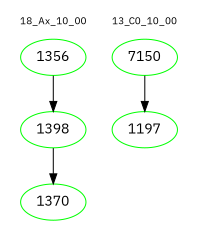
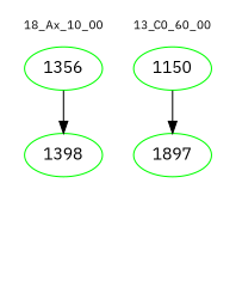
  digraph {
    fontname="IBM Plex Sans"
    node [color=green fontname="IBM Plex Sans"]
    edge [color=black fontname="IBM Plex Sans"]
    n1 [label=1356]
    n2 [label=1398]
-   n3 [label=1370]
-   n4 [label=7150]
-   n5 [label=1197]
+   n4 [label=1150]
+   n5 [label=1897]
    subgraph cluster_1 {
      color=white
      fontsize=10
      label="18_Ax_10_00"
      n1
      n2
-     n3
    }
    subgraph cluster_2 {
      color=white
      fontsize=10
-     label="13_C0_10_00"
+     label="13_C0_60_00"
      n4
      n5
    }
    n1 -> n2
-   n2 -> n3
    n4 -> n5
  }
